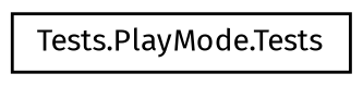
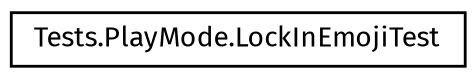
  digraph {
    rankdir=LR
    fontname="Fira Sans"
-   n1 [color=black fillcolor=white fontname="Fira Sans" fontsize=10 height=0.2 label="Tests.PlayMode.Tests" shape=record style=filled width=0.4]
+   n1 [color=black fillcolor=white fontname="Fira Sans" fontsize=10 height=0.2 label="Tests.PlayMode.LockInEmojiTest" shape=record style=filled width=0.4]
  }
